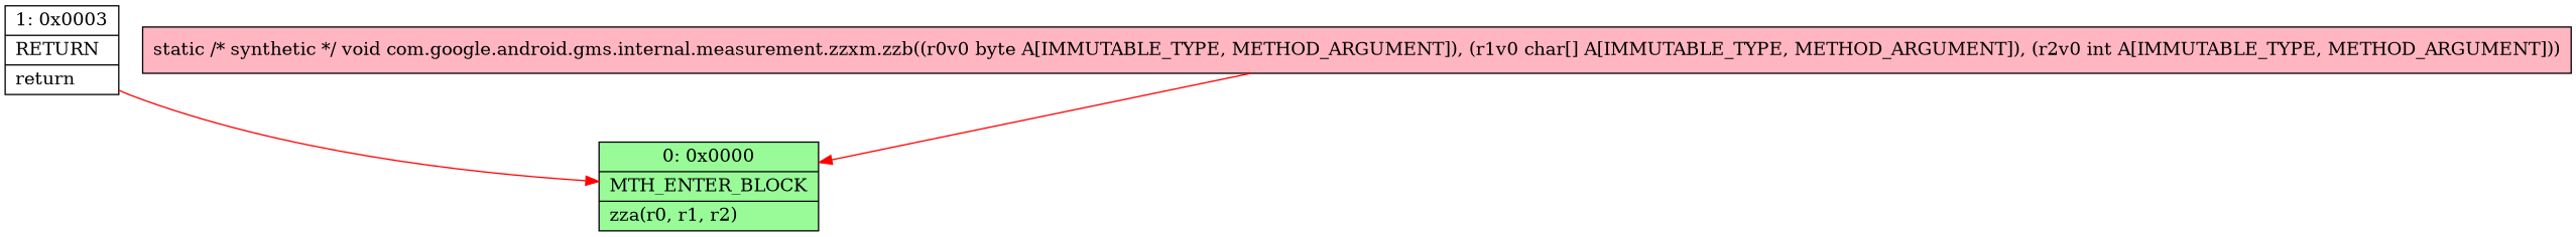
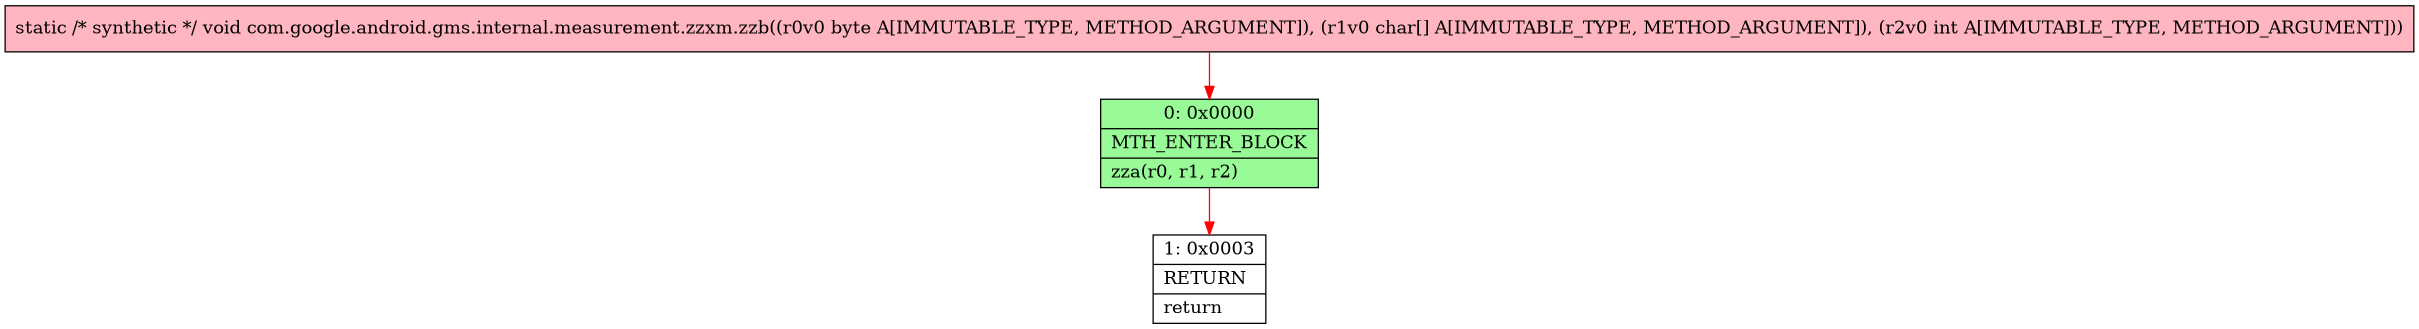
  digraph {
    node [shape=record style=filled]
    edge [color=red]
    n1 [label="{0\:\ 0x0000|MTH_ENTER_BLOCK\l|zza(r0, r1, r2)\l}" fillcolor=palegreen]
    n2 [label="{1\:\ 0x0003|RETURN\l|return\l}" fillcolor=white]
    n3 [label="{static \/* synthetic *\/ void com.google.android.gms.internal.measurement.zzxm.zzb((r0v0 byte A[IMMUTABLE_TYPE, METHOD_ARGUMENT]), (r1v0 char[] A[IMMUTABLE_TYPE, METHOD_ARGUMENT]), (r2v0 int A[IMMUTABLE_TYPE, METHOD_ARGUMENT])) }" fillcolor=lightpink]
-   n2 -> n1
+   n1 -> n2
    n3 -> n1
  }
